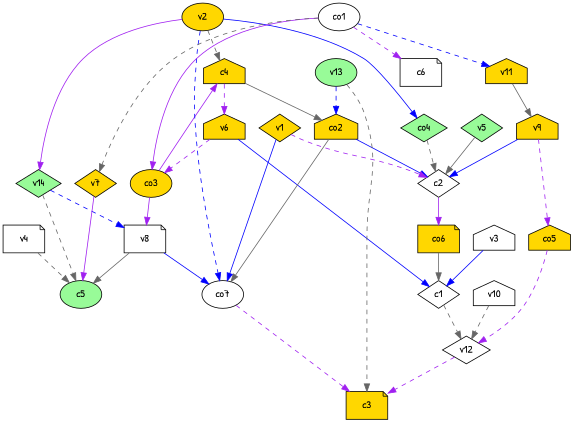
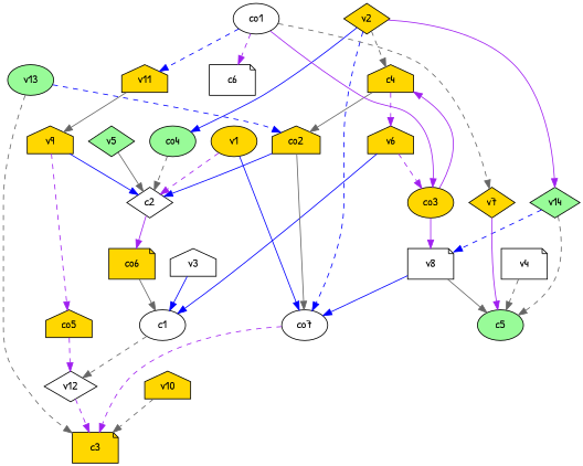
  strict digraph {
    fontname="Patrick Hand"
    node [fillcolor=gold fontname="Patrick Hand" shape=house style=filled]
    edge [color=gray40 fontname="Patrick Hand" style=dashed weight=1]
-   c1 [fillcolor=white shape=diamond]
+   c1 [fillcolor=white shape=ellipse]
    v12 [fillcolor=white shape=diamond]
    c3 [shape=note]
    c2 [fillcolor=white shape=diamond]
    co6 [shape=note]
    c4
    v6
    co2
    co3 [shape=ellipse]
    co7 [fillcolor=white shape=ellipse]
-   v1 [shape=diamond]
-   v2 [shape=ellipse]
+   v1 [shape=ellipse]
+   v2 [shape=diamond]
    v14 [fillcolor=palegreen shape=diamond]
-   co4 [fillcolor=palegreen shape=diamond]
+   co4 [fillcolor=palegreen shape=ellipse]
    c5 [fillcolor=palegreen shape=ellipse]
    v8 [fillcolor=white shape=note]
    v3 [fillcolor=white]
    v4 [fillcolor=white shape=note]
    v5 [fillcolor=palegreen shape=diamond]
    v7 [shape=diamond]
    v9
    co5
-   v10 [fillcolor=white]
+   v10
    v11
    v13 [fillcolor=palegreen shape=ellipse]
    co1 [fillcolor=white shape=ellipse]
    c6 [fillcolor=white shape=note]
    c1 -> v12
    v12 -> c3 [color=purple]
    c2 -> co6 [color=purple style=solid]
    co6 -> c1 [style=solid]
    c4 -> v6 [color=purple]
    c4 -> co2 [style=solid]
    v6 -> c1 [color=blue style=solid]
    v6 -> co3 [color=purple]
    co2 -> c2 [color=blue style=solid]
    co2 -> co7 [style=solid]
    co3 -> c4 [color=purple style=solid]
    co3 -> v8 [color=purple style=solid]
    co7 -> c3 [color=purple]
    v1 -> c2 [color=purple]
    v1 -> co7 [color=blue style=solid]
    v2 -> c4
    v2 -> co7 [color=blue]
    v2 -> v14 [color=purple style=solid]
    v2 -> co4 [color=blue style=solid]
    v14 -> c5
    v14 -> v8 [color=blue]
    co4 -> c2
    v8 -> co7 [color=blue style=solid]
    v8 -> c5 [style=solid]
    v3 -> c1 [color=blue style=solid]
    v4 -> c5
    v5 -> c2 [style=solid]
    v7 -> c5 [color=purple style=solid]
    v9 -> c2 [color=blue style=solid]
    v9 -> co5 [color=purple]
    co5 -> v12 [color=purple]
-   v10 -> v12
+   v10 -> c3
    v11 -> v9 [style=solid]
    v13 -> c3
    v13 -> co2 [color=blue]
    co1 -> co3 [color=purple style=solid]
    co1 -> v7
    co1 -> v11 [color=blue]
    co1 -> c6 [color=purple]
  }
